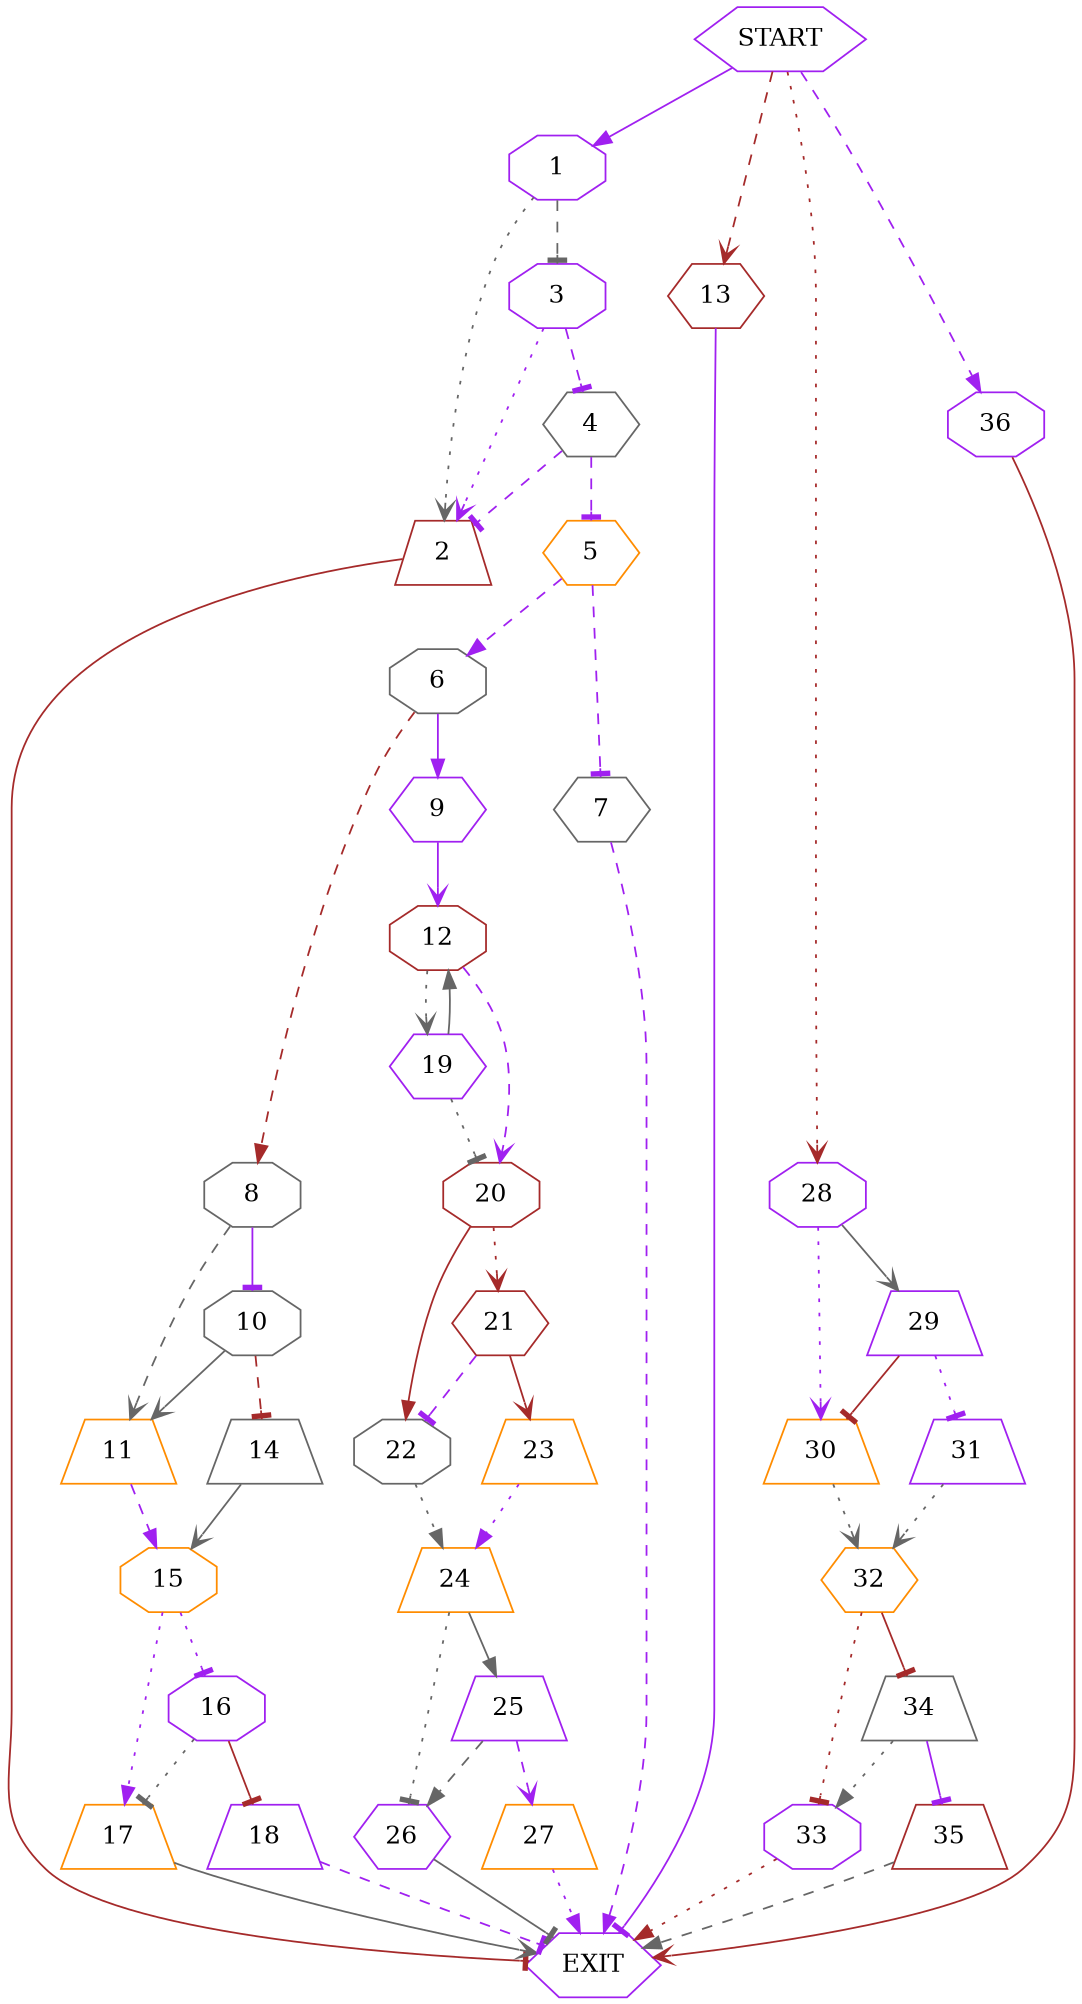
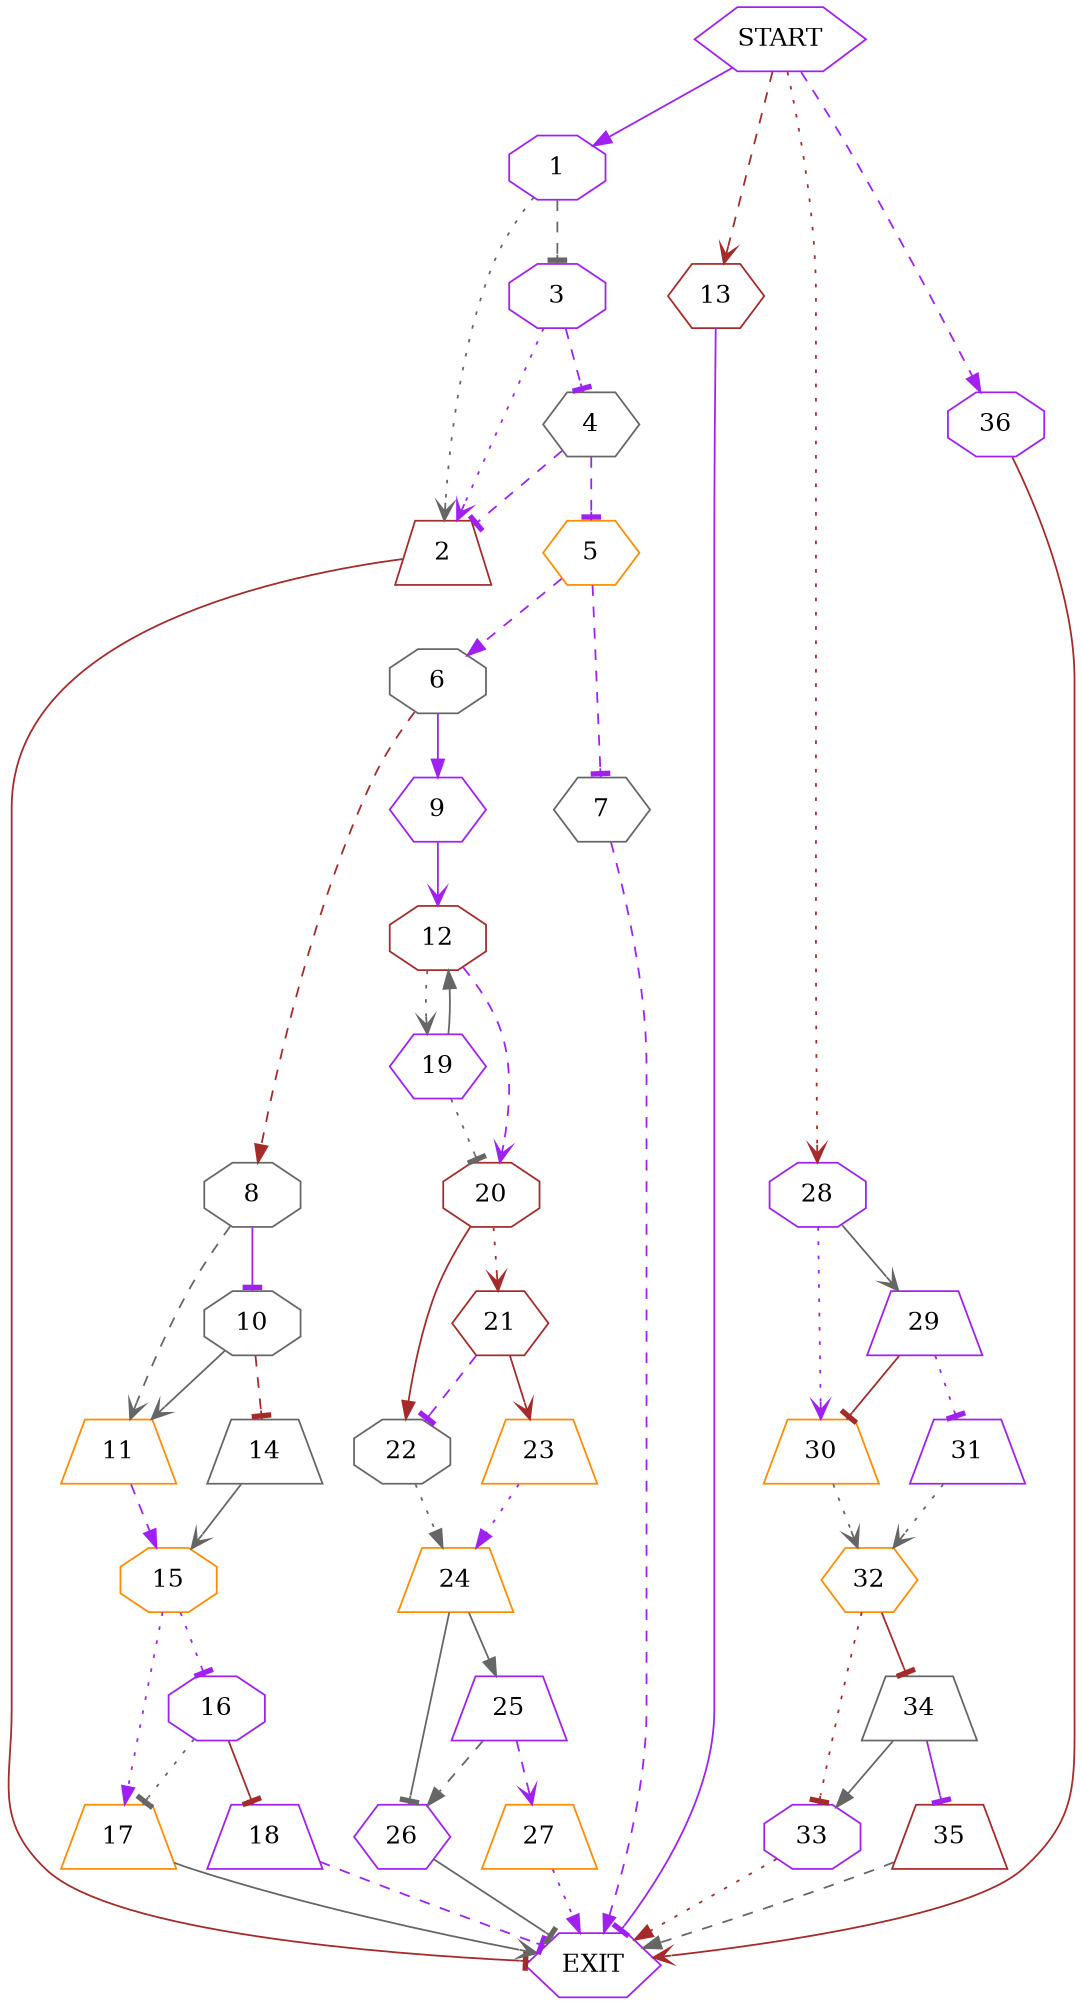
  digraph {
    node [color=purple shape=trapezium]
    edge [arrowhead=tee color=purple style=solid]
    n1 [label=START shape=hexagon]
    1 [shape=octagon]
    13 [color=brown shape=hexagon]
    28 [shape=octagon]
    36 [shape=octagon]
    2 [color=brown]
    3 [shape=octagon]
    n8 [label=EXIT shape=hexagon]
    29
    30 [color=darkorange]
    4 [color=gray40 shape=hexagon]
    5 [color=darkorange shape=hexagon]
    6 [color=gray40 shape=octagon]
    7 [color=gray40 shape=hexagon]
    8 [color=gray40 shape=octagon]
    9 [shape=hexagon]
    10 [color=gray40 shape=octagon]
    11 [color=darkorange]
    12 [color=brown shape=octagon]
    14 [color=gray40]
    15 [color=darkorange shape=octagon]
    19 [shape=hexagon]
    20 [color=brown shape=octagon]
    16 [shape=octagon]
    17 [color=darkorange]
    21 [color=brown shape=hexagon]
    22 [color=gray40 shape=octagon]
    18
    23 [color=darkorange]
    24 [color=darkorange]
    25
    26 [shape=hexagon]
    27 [color=darkorange]
    31
    32 [color=darkorange shape=hexagon]
    33 [shape=octagon]
    34 [color=gray40]
    35 [color=brown]
    n1 -> 1 [arrowhead=normal]
    n1 -> 13 [arrowhead=vee color=brown style=dashed]
    n1 -> 28 [arrowhead=vee color=brown style=dotted]
    n1 -> 36 [arrowhead=normal style=dashed]
    1 -> 2 [arrowhead=vee color=gray40 style=dotted]
    1 -> 3 [color=gray40 style=dashed]
    13 -> n8
    28 -> 29 [arrowhead=vee color=gray40]
    28 -> 30 [arrowhead=vee style=dotted]
    36 -> n8 [arrowhead=vee color=brown]
    2 -> n8 [color=brown]
    3 -> 2 [arrowhead=vee style=dotted]
    3 -> 4 [style=dashed]
    29 -> 30 [color=brown]
    29 -> 31 [style=dotted]
    30 -> 32 [arrowhead=vee color=gray40 style=dotted]
    4 -> 2 [style=dashed]
    4 -> 5 [style=dashed]
    5 -> 6 [arrowhead=normal style=dashed]
    5 -> 7 [style=dashed]
    6 -> 8 [arrowhead=normal color=brown style=dashed]
    6 -> 9 [arrowhead=normal]
    7 -> n8 [arrowhead=normal style=dashed]
    8 -> 10
    8 -> 11 [arrowhead=vee color=gray40 style=dashed]
    9 -> 12 [arrowhead=vee]
    10 -> 11 [arrowhead=vee color=gray40]
    10 -> 14 [color=brown style=dashed]
    11 -> 15 [arrowhead=normal style=dashed]
    12 -> 19 [arrowhead=vee color=gray40 style=dotted]
    12 -> 20 [arrowhead=vee style=dashed]
    14 -> 15 [arrowhead=vee color=gray40]
    15 -> 16 [style=dotted]
    15 -> 17 [arrowhead=normal style=dotted]
    19 -> 12 [arrowhead=normal color=gray40]
    19 -> 20 [color=gray40 style=dotted]
    20 -> 21 [arrowhead=vee color=brown style=dotted]
    20 -> 22 [arrowhead=normal color=brown]
    16 -> 17 [color=gray40 style=dotted]
    16 -> 18 [color=brown]
    17 -> n8 [arrowhead=vee color=gray40]
    21 -> 22 [style=dashed]
    21 -> 23 [arrowhead=vee color=brown]
    22 -> 24 [arrowhead=normal color=gray40 style=dotted]
    18 -> n8 [style=dashed]
    23 -> 24 [arrowhead=normal style=dotted]
    24 -> 25 [arrowhead=normal color=gray40]
-   24 -> 26 [color=gray40 style=dotted]
+   24 -> 26 [color=gray40]
    25 -> 26 [arrowhead=normal color=gray40 style=dashed]
    25 -> 27 [arrowhead=vee style=dashed]
    26 -> n8 [color=gray40]
    27 -> n8 [arrowhead=normal style=dotted]
    31 -> 32 [arrowhead=vee color=gray40 style=dotted]
    32 -> 33 [color=brown style=dotted]
    32 -> 34 [color=brown]
    33 -> n8 [arrowhead=normal color=brown style=dotted]
-   34 -> 33 [arrowhead=normal color=gray40 style=dotted]
+   34 -> 33 [arrowhead=normal color=gray40]
    34 -> 35
    35 -> n8 [arrowhead=normal color=gray40 style=dashed]
  }
